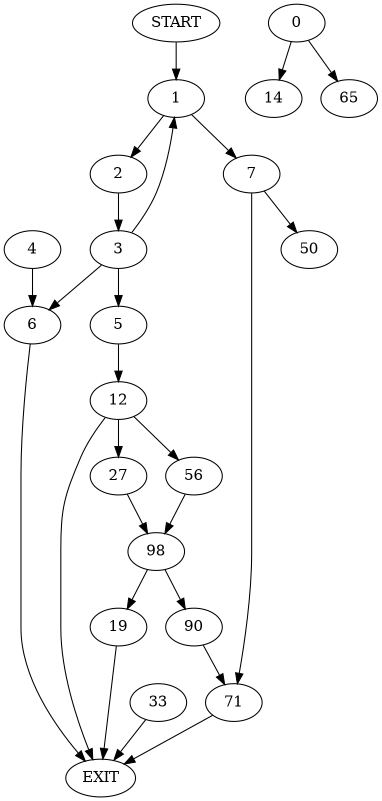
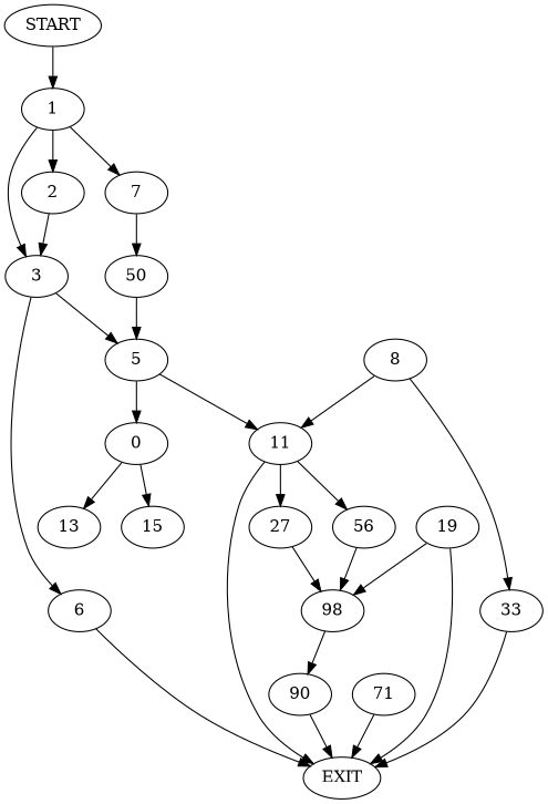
  digraph {
    n1 [label=START]
    1
    2
    3
    7
    n6 [label=EXIT]
    5
    6
-   4
    n10 [label=0]
-   12
+   12 [label=11]
    n12 [label=50]
    n13 [label=71]
+   8
    n15 [label=33]
-   14
-   15 [label=65]
+   14 [label=13]
+   15
    n18 [label=56]
    n19 [label=27]
    n20 [label=98]
    19
    n22 [label=90]
    n1 -> 1
    1 -> 2
-   3 -> 1
+   1 -> 3
    1 -> 7
    2 -> 3
    3 -> 5
    3 -> 6
    7 -> n12
-   7 -> n13
+   5 -> n10
    5 -> 12
    6 -> n6
-   4 -> 6
    n10 -> 14
    n10 -> 15
    12 -> n6
    12 -> n18
    12 -> n19
+   n12 -> 5
    n13 -> n6
+   8 -> 12
+   8 -> n15
    n15 -> n6
    n18 -> n20
    n19 -> n20
-   n20 -> 19
+   19 -> n20
    n20 -> n22
    19 -> n6
-   n22 -> n13
+   n22 -> n6
  }
